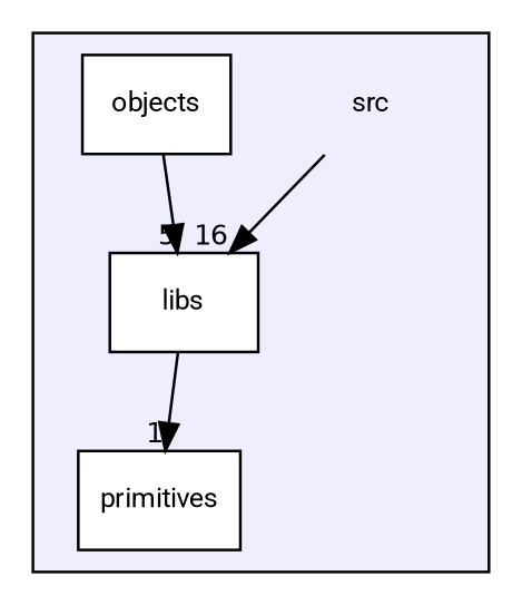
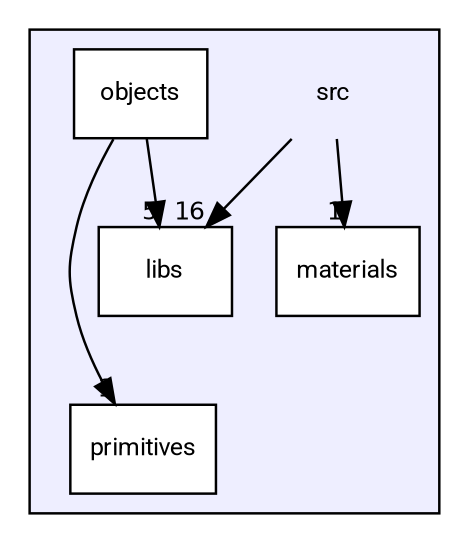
  digraph {
    compound=true
    fontname=Roboto
    node [fontname=Roboto fontsize=10 shape=box color=black fillcolor=white style=filled]
    edge [fontname=Roboto headlabel=1 labeldistance=1.5 labelfontname=Helvetica labelfontsize=10]
    n1 [label=src shape=plaintext color="" fillcolor="" style=""]
    n2 [label=libs]
+   n3 [label=materials]
    n4 [label=objects]
    n5 [label=primitives]
    subgraph cluster_1 {
      bgcolor="#eeeeff"
      pencolor=black
      n1
      n2
+     n3
      n4
      n5
    }
    n1 -> n2 [headlabel=16]
-   n2 -> n5
+   n1 -> n3
+   n4 -> n5
    n4 -> n2 [headlabel=5]
  }
